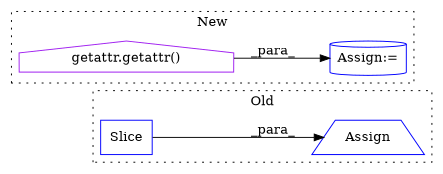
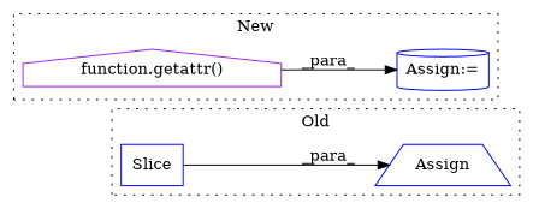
  digraph {
    rankdir=LR
    node [color=blue]
    edge [arrowhead=normal]
    n1 [a=80 l=4 label=Slice s=6816 shape=box]
    n2 [a=63 l="7,0" label=Assign s="6814,0" shape=trapezium]
-   n3 [a=75 color=purple l="8,1" label="getattr.getattr()" s="5353,5365" shape=house]
+   n3 [a=75 color=purple l="8,1" label="function.getattr()" s="5353,5365" shape=house]
    n4 [a=68 l=3 label="Assign:=" s=5336 shape=cylinder]
    subgraph cluster_1 {
      label=Old
      style=dotted
      n1
      n2
    }
    subgraph cluster_2 {
      label=New
      style=dotted
      n3
      n4
    }
    n1 -> n2 [label=_para_]
    n3 -> n4 [label=_para_]
  }
